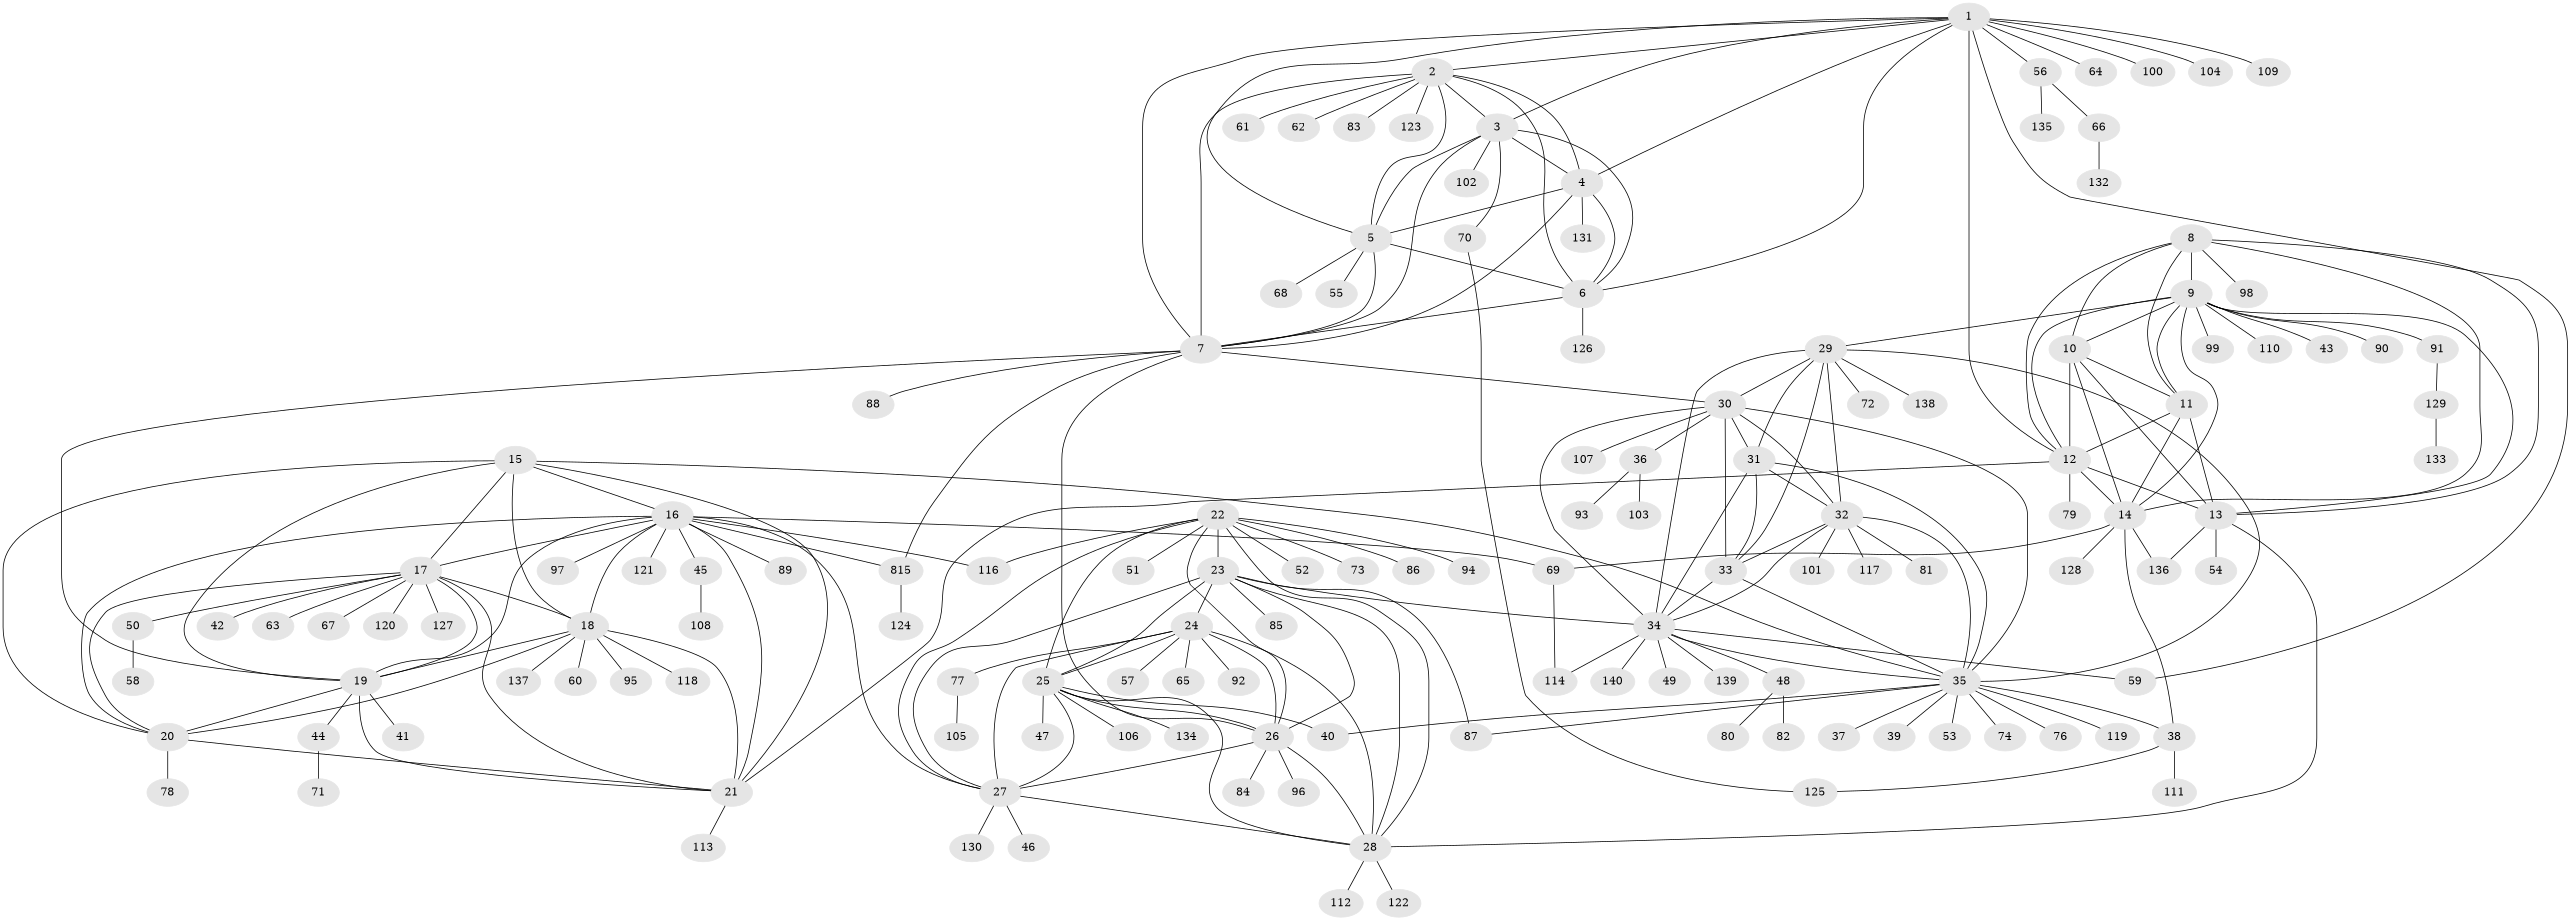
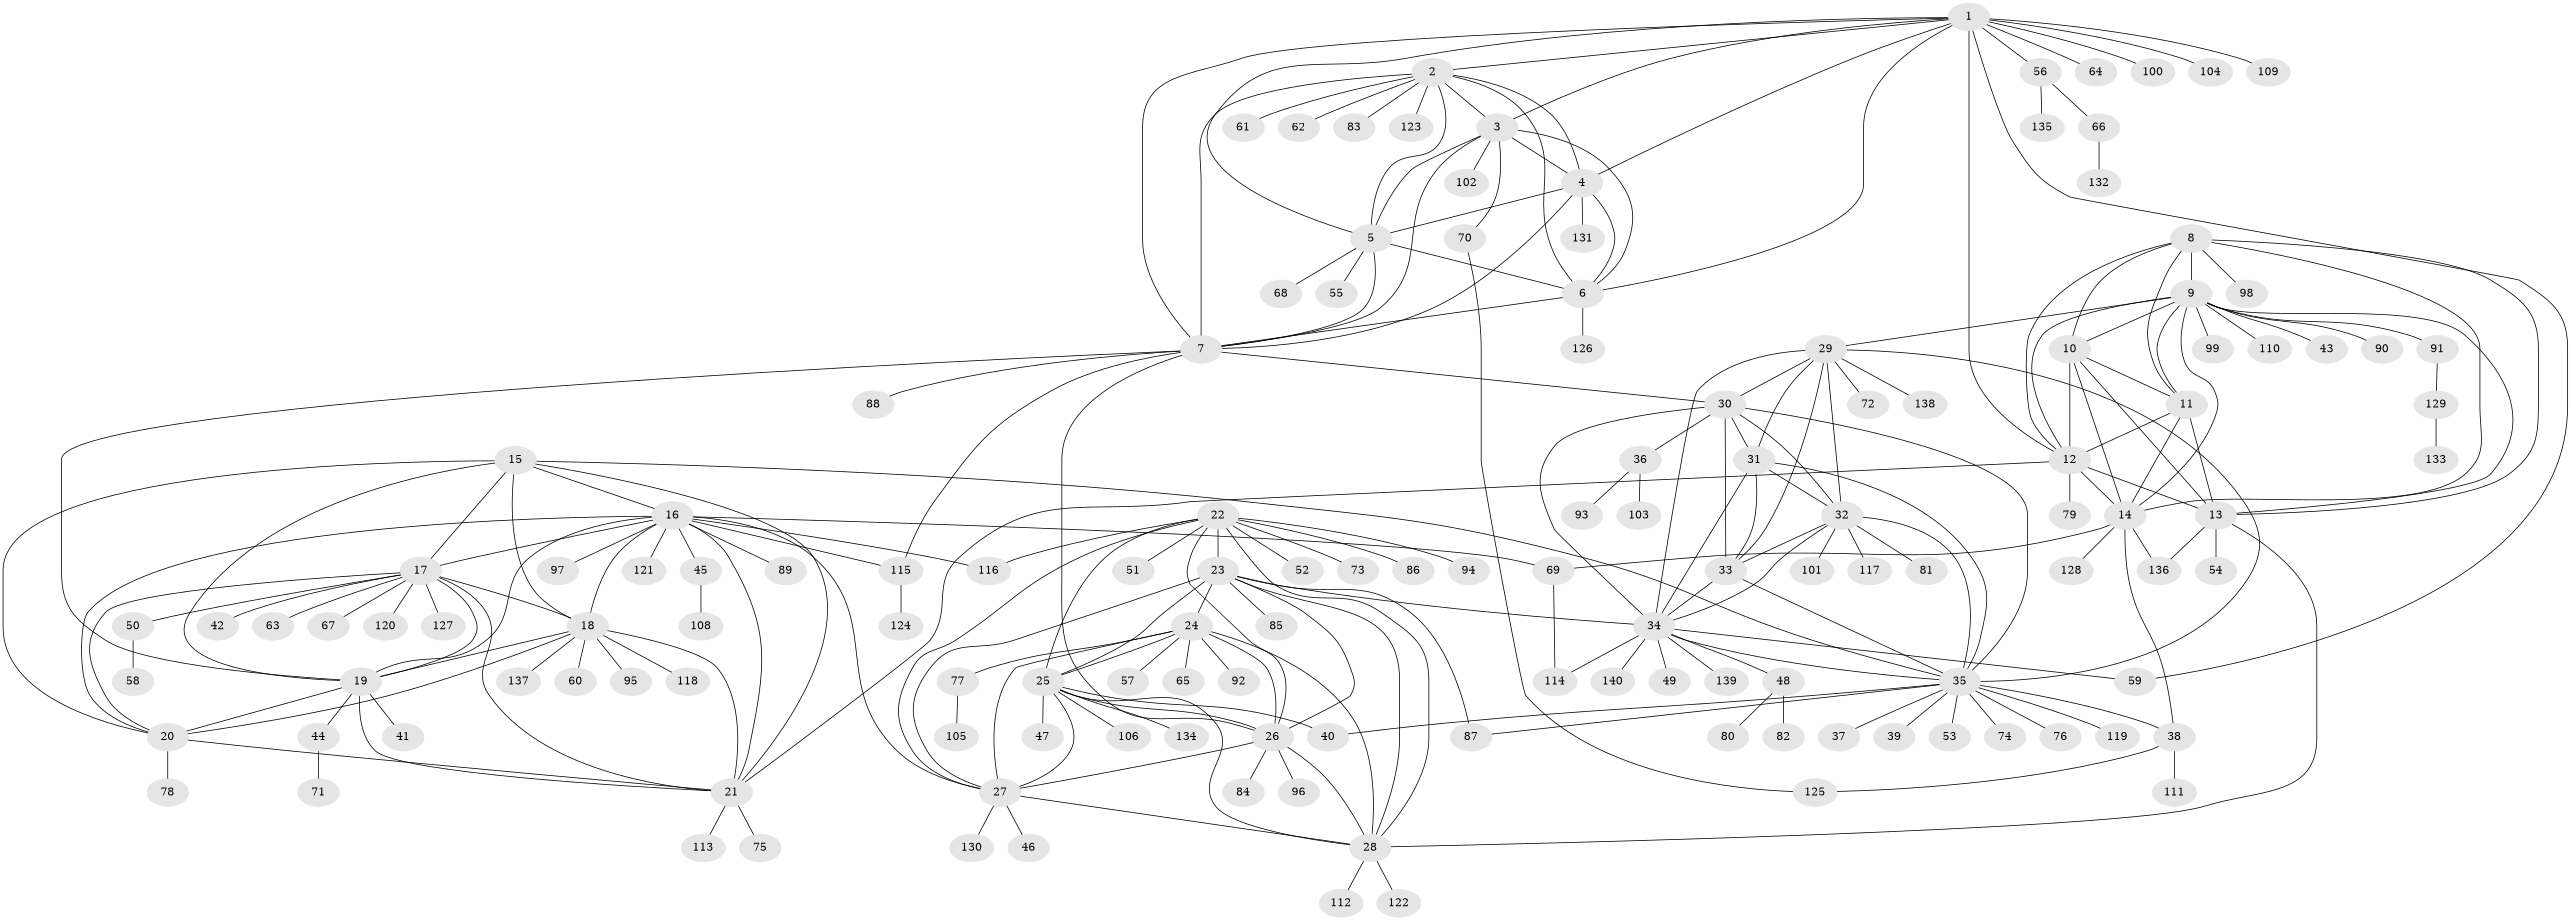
  graph {
    node [color=gray90 style=filled]
    1
    2
    3
    4
    5
    6
    7
    12
    56
    59
    64
    100
    104
    109
    61
    62
    83
    123
    70
    102
    131
    55
    68
    126
    19
    26
    30
    88
-   115 [label=815]
+   115
    13
    14
    21
    79
    66
    135
    125
    20
    41
    44
    28
    27
    84
    96
    35
    34
    31
    32
    33
    36
-   107
    124
    8
    9
    10
    11
    98
    29
    43
    90
    91
    99
    110
    54
    136
    38
    69
    128
    72
    138
    129
+   75
    113
    112
    122
    111
    114
    15
    16
    17
    18
    45
    89
    97
    116
    121
    42
    50
    63
    67
    120
    127
    60
    95
    118
    137
    78
    87
    40
    37
    39
    53
    74
    76
    119
    46
    130
    108
    58
    71
    22
    23
    25
    51
    52
    73
    86
    94
    24
    85
    57
    65
    77
    92
    47
    106
    134
    48
    49
    139
    140
    105
    81
    101
    117
    93
    103
    80
    82
    132
    133
    1 -- 2
    1 -- 3
    1 -- 4
    1 -- 5
    1 -- 6
    1 -- 7
    1 -- 12
    1 -- 56
    1 -- 59
    1 -- 64
    1 -- 100
    1 -- 104
    1 -- 109
    2 -- 3
    2 -- 4
    2 -- 5
    2 -- 6
    2 -- 7
    2 -- 61
    2 -- 62
    2 -- 83
    2 -- 123
    3 -- 4
    3 -- 5
    3 -- 6
    3 -- 7
    3 -- 70
    3 -- 102
    4 -- 5
    4 -- 6
    4 -- 7
    4 -- 131
    5 -- 6
    5 -- 7
    5 -- 55
    5 -- 68
    6 -- 7
    6 -- 126
    7 -- 19
    7 -- 26
    7 -- 30
    7 -- 88
    7 -- 115
    12 -- 13
    12 -- 14
    12 -- 21
    12 -- 79
    56 -- 66
    56 -- 135
    70 -- 125
    19 -- 21
    19 -- 20
    19 -- 41
    19 -- 44
    26 -- 28
    26 -- 27
    26 -- 84
    26 -- 96
    30 -- 35
    30 -- 34
    30 -- 31
    30 -- 32
    30 -- 33
    30 -- 36
-   30 -- 107
    115 -- 124
    13 -- 28
    13 -- 54
    13 -- 136
    14 -- 136
    14 -- 38
    14 -- 69
    14 -- 128
+   21 -- 75
    21 -- 113
    66 -- 132
    20 -- 21
    20 -- 78
    44 -- 71
    28 -- 112
    28 -- 122
    27 -- 28
    27 -- 46
    27 -- 130
    35 -- 38
    35 -- 87
    35 -- 40
    35 -- 37
    35 -- 39
    35 -- 53
    35 -- 74
    35 -- 76
    35 -- 119
    34 -- 59
    34 -- 35
    34 -- 114
    34 -- 48
    34 -- 49
    34 -- 139
    34 -- 140
    31 -- 35
    31 -- 34
    31 -- 32
    31 -- 33
    32 -- 35
    32 -- 34
    32 -- 33
    32 -- 81
    32 -- 101
    32 -- 117
    33 -- 35
    33 -- 34
    36 -- 93
    36 -- 103
    8 -- 12
    8 -- 13
    8 -- 14
    8 -- 9
    8 -- 10
    8 -- 11
    8 -- 98
    9 -- 12
    9 -- 13
    9 -- 14
    9 -- 10
    9 -- 11
    9 -- 29
    9 -- 43
    9 -- 90
    9 -- 91
    9 -- 99
    9 -- 110
    10 -- 12
    10 -- 13
    10 -- 14
    10 -- 11
    11 -- 12
    11 -- 13
    11 -- 14
    29 -- 30
    29 -- 35
    29 -- 34
    29 -- 31
    29 -- 32
    29 -- 33
    29 -- 72
    29 -- 138
    91 -- 129
    38 -- 125
    38 -- 111
    69 -- 114
    129 -- 133
    15 -- 19
    15 -- 21
    15 -- 20
    15 -- 35
    15 -- 16
    15 -- 17
    15 -- 18
    16 -- 19
    16 -- 115
    16 -- 21
    16 -- 20
    16 -- 27
    16 -- 69
    16 -- 17
    16 -- 18
    16 -- 45
    16 -- 89
    16 -- 97
    16 -- 116
    16 -- 121
    17 -- 19
    17 -- 21
    17 -- 20
    17 -- 18
    17 -- 42
    17 -- 50
    17 -- 63
    17 -- 67
    17 -- 120
    17 -- 127
    18 -- 19
    18 -- 21
    18 -- 20
    18 -- 60
    18 -- 95
    18 -- 118
    18 -- 137
    45 -- 108
    50 -- 58
    22 -- 26
    22 -- 28
    22 -- 27
    22 -- 116
    22 -- 23
    22 -- 25
    22 -- 51
    22 -- 52
    22 -- 73
    22 -- 86
    22 -- 94
    23 -- 26
    23 -- 28
    23 -- 27
    23 -- 34
    23 -- 87
    23 -- 25
    23 -- 24
    23 -- 85
    25 -- 26
    25 -- 28
    25 -- 27
    25 -- 40
    25 -- 47
    25 -- 106
    25 -- 134
    24 -- 26
    24 -- 28
    24 -- 27
    24 -- 25
    24 -- 57
    24 -- 65
    24 -- 77
    24 -- 92
    77 -- 105
    48 -- 80
    48 -- 82
  }
